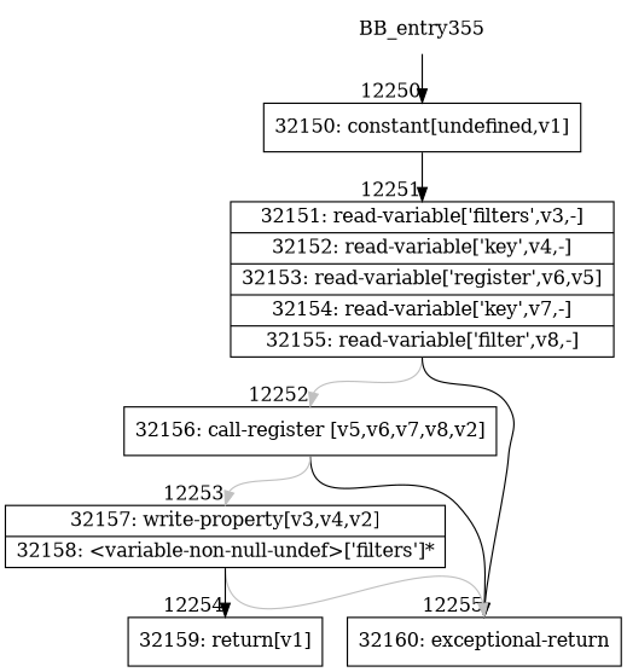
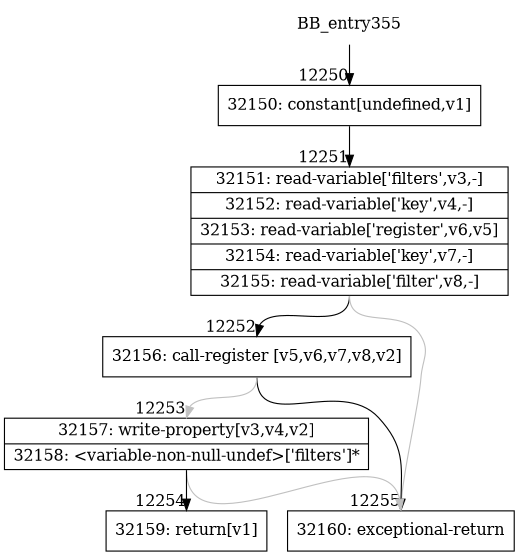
  digraph {
    rankdir=TD
    node [shape=record]
    edge [headport=n tailport=s]
    n1 [label=BB_entry355 shape=none]
    n2 [label="{32150: constant[undefined,v1]}"]
    n3 [label="{32151: read-variable['filters',v3,-]|32152: read-variable['key',v4,-]|32153: read-variable['register',v6,v5]|32154: read-variable['key',v7,-]|32155: read-variable['filter',v8,-]}"]
    n4 [label="{32156: call-register [v5,v6,v7,v8,v2]}"]
    n5 [label="{32160: exceptional-return}"]
    n6 [label="{32157: write-property[v3,v4,v2]|32158: \<variable-non-null-undef\>['filters']*}"]
    n7 [label="{32159: return[v1]}"]
    n1 -> n2 [headlabel="    12250"]
    n2 -> n3 [headlabel="      12251"]
-   n3 -> n4 [headlabel="      12252" color=gray]
-   n3 -> n5 [color=black headlabel="      12255"]
+   n3 -> n4 [headlabel="      12252"]
+   n3 -> n5 [color=gray headlabel="      12255"]
    n4 -> n5 [color=black]
    n4 -> n6 [color=gray headlabel="      12253"]
    n6 -> n5 [color=gray]
    n6 -> n7 [headlabel="      12254"]
  }
